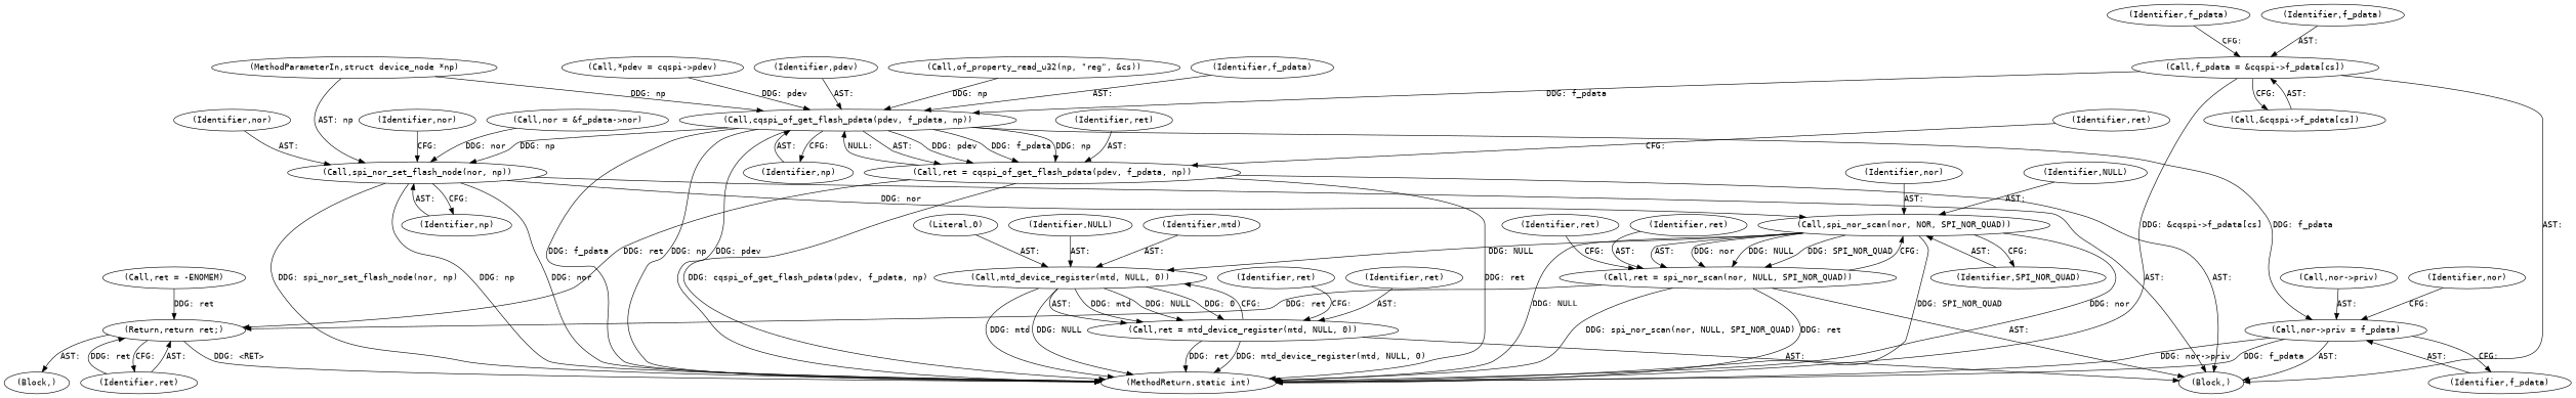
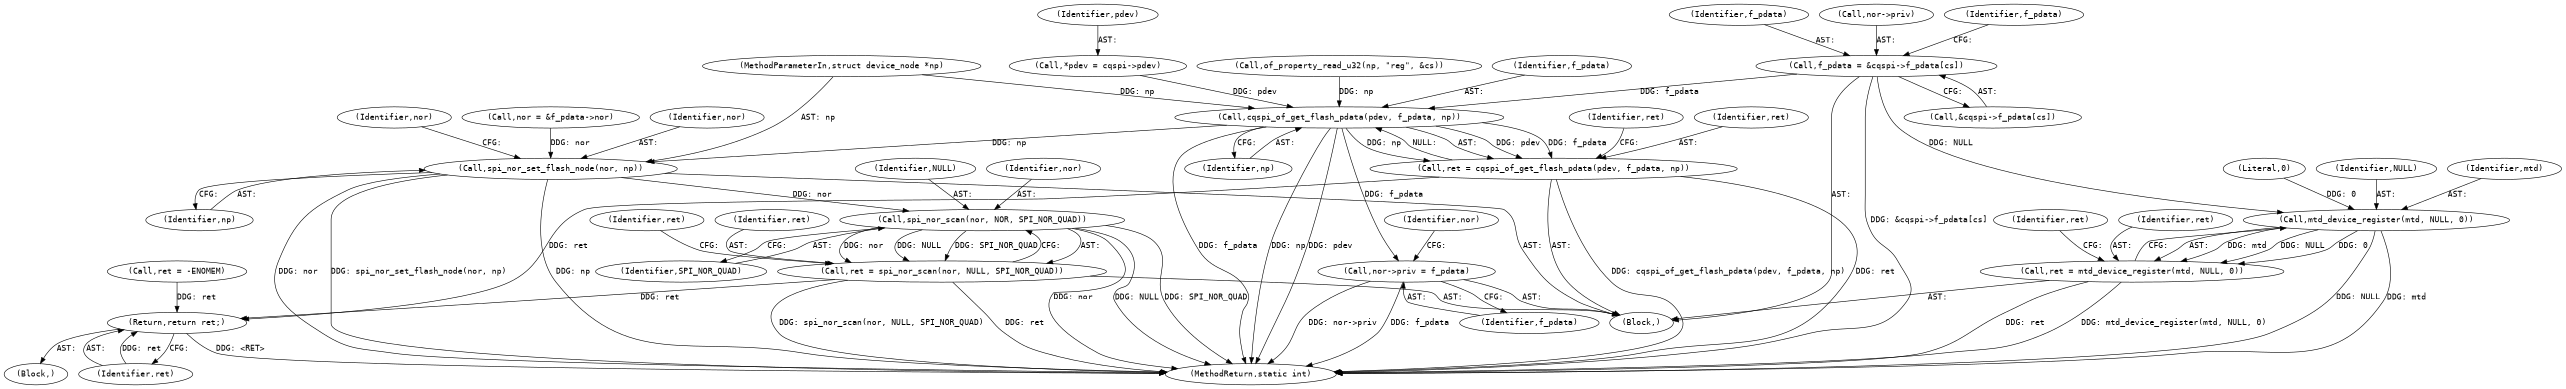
  digraph {
    fontname="DejaVu Sans Mono"
    node [fontname="DejaVu Sans Mono"]
    edge [fontname="DejaVu Sans Mono"]
    n1 [label="(Call,f_pdata = &cqspi->f_pdata[cs])"]
    n2 [label="(Call,cqspi_of_get_flash_pdata(pdev, f_pdata, np))"]
    n3 [label="(Block,)"]
    n4 [label="(Call,&cqspi->f_pdata[cs])"]
    n5 [label="(MethodReturn,static int)"]
    n6 [label="(Call,ret = cqspi_of_get_flash_pdata(pdev, f_pdata, np))"]
    n7 [label="(Call,spi_nor_set_flash_node(nor, np))"]
    n8 [label="(Call,nor->priv = f_pdata)"]
    n9 [label="(Identifier,np)"]
    n10 [label="(Return,return ret;)"]
    n11 [label="(Call,spi_nor_scan(nor, NOR, SPI_NOR_QUAD))"]
    n12 [label="(Identifier,np)"]
    n13 [label="(Identifier,f_pdata)"]
    n14 [label="(Block,)"]
    n15 [label="(Identifier,ret)"]
    n16 [label="(Call,ret = spi_nor_scan(nor, NULL, SPI_NOR_QUAD))"]
    n17 [label="(Call,mtd_device_register(mtd, NULL, 0))"]
    n18 [label="(Identifier,SPI_NOR_QUAD)"]
    n19 [label="(Call,ret = mtd_device_register(mtd, NULL, 0))"]
    n20 [label="(Literal,0)"]
    n21 [label="(Call,nor->priv)"]
    n22 [label="(Call,ret = -ENOMEM)"]
    n23 [label="(Identifier,ret)"]
    n24 [label="(Identifier,NULL)"]
    n25 [label="(Identifier,nor)"]
    n26 [label="(Identifier,ret)"]
    n27 [label="(Call,*pdev = cqspi->pdev)"]
    n28 [label="(Identifier,f_pdata)"]
    n29 [label="(Identifier,pdev)"]
    n30 [label="(Identifier,nor)"]
    n31 [label="(Identifier,NULL)"]
    n32 [label="(MethodParameterIn,struct device_node *np)"]
    n33 [label="(Identifier,ret)"]
    n34 [label="(Identifier,ret)"]
    n35 [label="(Call,nor = &f_pdata->nor)"]
    n36 [label="(Identifier,ret)"]
    n37 [label="(Call,of_property_read_u32(np, \"reg\", &cs))"]
    n38 [label="(Identifier,f_pdata)"]
    n39 [label="(Identifier,f_pdata)"]
    n40 [label="(Identifier,nor)"]
    n41 [label="(Identifier,mtd)"]
    n42 [label="(Identifier,ret)"]
    n43 [label="(Identifier,nor)"]
    n1 -> n2 [label="DDG: f_pdata"]
    n1 -> n3 [label="AST: "]
    n1 -> n4 [label="CFG: "]
    n1 -> n5 [label="DDG: &cqspi->f_pdata[cs]"]
    n2 -> n5 [label="DDG: f_pdata"]
    n2 -> n5 [label="DDG: np"]
    n2 -> n5 [label="DDG: pdev"]
    n2 -> n6 [label="AST: "]
    n2 -> n6 [label="DDG: pdev"]
    n2 -> n6 [label="DDG: f_pdata"]
    n2 -> n6 [label="DDG: np"]
    n2 -> n7 [label="DDG: np"]
    n2 -> n8 [label="DDG: f_pdata"]
    n2 -> n9 [label="CFG: "]
    n4 -> n1 [label="AST: "]
    n6 -> n2 [label="NULL: "]
    n6 -> n3 [label="AST: "]
    n6 -> n5 [label="DDG: cqspi_of_get_flash_pdata(pdev, f_pdata, np)"]
    n6 -> n5 [label="DDG: ret"]
    n6 -> n10 [label="DDG: ret"]
    n7 -> n3 [label="AST: "]
    n7 -> n5 [label="DDG: spi_nor_set_flash_node(nor, np)"]
    n7 -> n5 [label="DDG: np"]
    n7 -> n5 [label="DDG: nor"]
    n7 -> n11 [label="DDG: nor"]
    n7 -> n12 [label="CFG: "]
    n8 -> n3 [label="AST: "]
    n8 -> n5 [label="DDG: nor->priv"]
    n8 -> n5 [label="DDG: f_pdata"]
    n8 -> n13 [label="CFG: "]
    n9 -> n2 [label="AST: "]
    n10 -> n5 [label="DDG: <RET>"]
    n10 -> n14 [label="AST: "]
    n10 -> n15 [label="CFG: "]
    n11 -> n5 [label="DDG: SPI_NOR_QUAD"]
    n11 -> n5 [label="DDG: nor"]
    n11 -> n5 [label="DDG: NULL"]
    n11 -> n16 [label="AST: "]
    n11 -> n16 [label="DDG: nor"]
    n11 -> n16 [label="DDG: NULL"]
    n11 -> n16 [label="DDG: SPI_NOR_QUAD"]
-   n11 -> n17 [label="DDG: NULL"]
+   n1 -> n17 [label="DDG: NULL"]
    n11 -> n18 [label="CFG: "]
    n12 -> n7 [label="AST: "]
    n13 -> n8 [label="AST: "]
    n15 -> n10 [label="AST: "]
    n15 -> n10 [label="DDG: ret"]
    n16 -> n3 [label="AST: "]
    n16 -> n5 [label="DDG: spi_nor_scan(nor, NULL, SPI_NOR_QUAD)"]
    n16 -> n5 [label="DDG: ret"]
    n16 -> n10 [label="DDG: ret"]
    n16 -> n11 [label="CFG: "]
    n17 -> n5 [label="DDG: NULL"]
    n17 -> n5 [label="DDG: mtd"]
    n17 -> n19 [label="AST: "]
    n17 -> n19 [label="DDG: mtd"]
    n17 -> n19 [label="DDG: NULL"]
    n17 -> n19 [label="DDG: 0"]
    n18 -> n11 [label="AST: "]
    n19 -> n3 [label="AST: "]
    n19 -> n5 [label="DDG: ret"]
    n19 -> n5 [label="DDG: mtd_device_register(mtd, NULL, 0)"]
    n19 -> n17 [label="CFG: "]
-   n20 -> n17 [label="AST: "]
-   n21 -> n8 [label="AST: "]
+   n20 -> n17 [label="DDG: 0"]
+   n21 -> n1 [label="AST: "]
    n22 -> n10 [label="DDG: ret"]
    n23 -> n16 [label="CFG: "]
    n24 -> n11 [label="AST: "]
    n25 -> n7 [label="CFG: "]
    n26 -> n6 [label="AST: "]
    n27 -> n2 [label="DDG: pdev"]
    n28 -> n1 [label="CFG: "]
-   n29 -> n2 [label="AST: "]
+   n29 -> n27 [label="AST: "]
    n30 -> n11 [label="AST: "]
    n31 -> n17 [label="AST: "]
    n32 -> n2 [label="DDG: np"]
    n32 -> n7 [label="AST: np"]
    n33 -> n6 [label="CFG: "]
    n34 -> n19 [label="CFG: "]
    n35 -> n7 [label="DDG: nor"]
    n36 -> n19 [label="AST: "]
    n37 -> n2 [label="DDG: np"]
    n38 -> n1 [label="AST: "]
    n39 -> n2 [label="AST: "]
    n40 -> n7 [label="AST: "]
    n41 -> n17 [label="AST: "]
    n42 -> n16 [label="AST: "]
    n43 -> n8 [label="CFG: "]
  }
